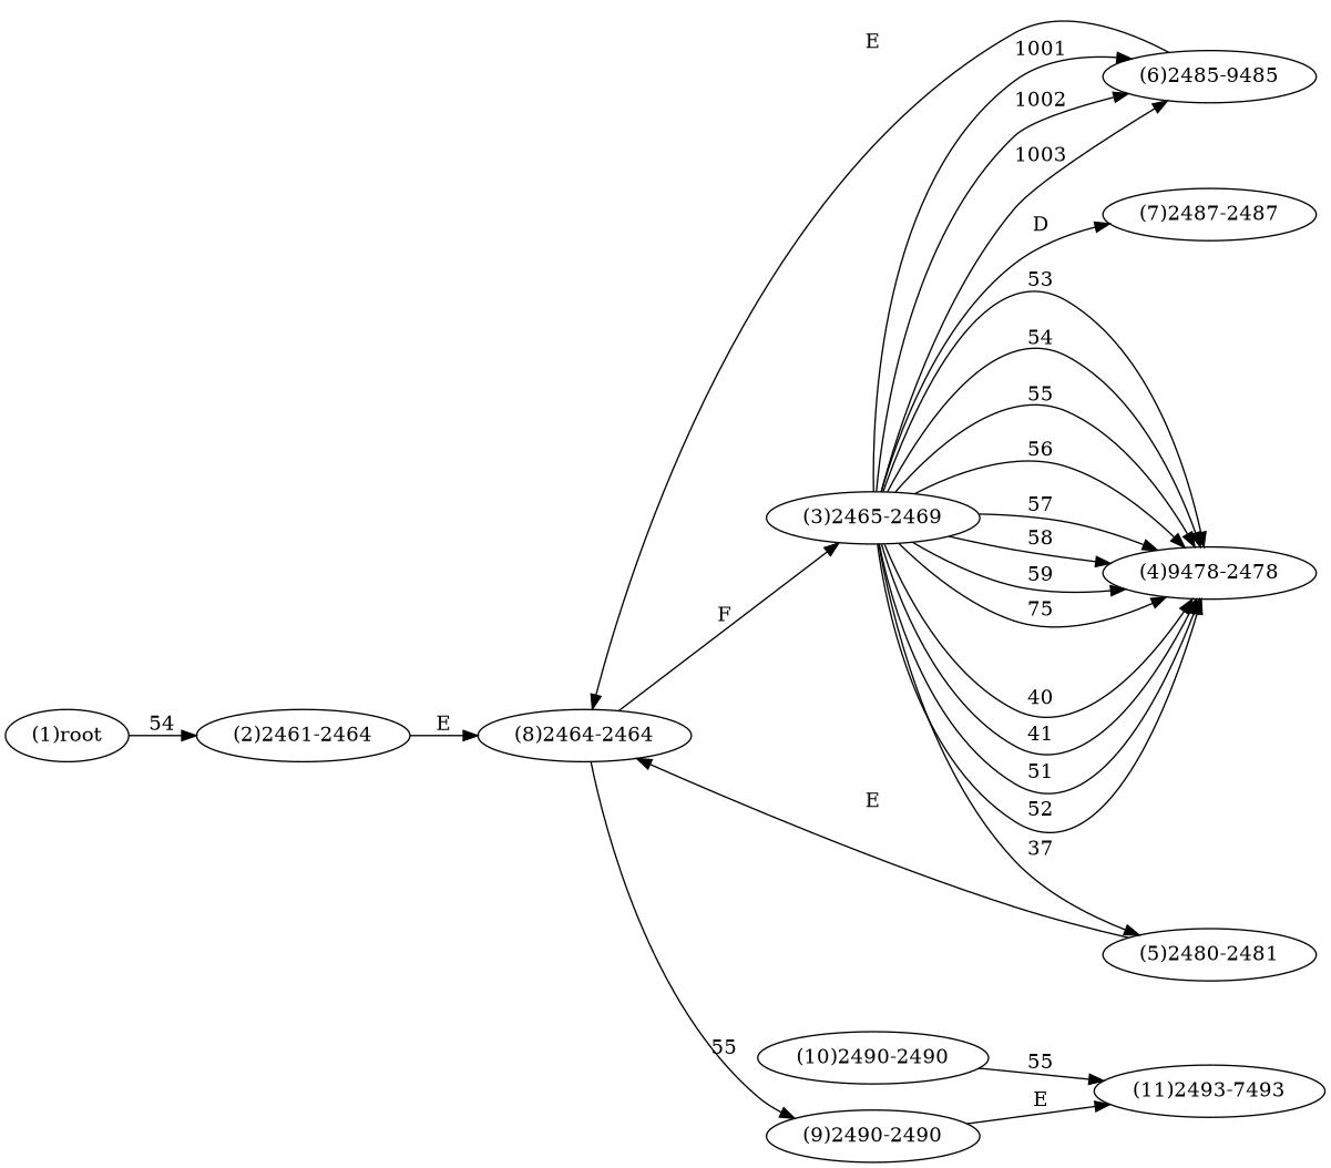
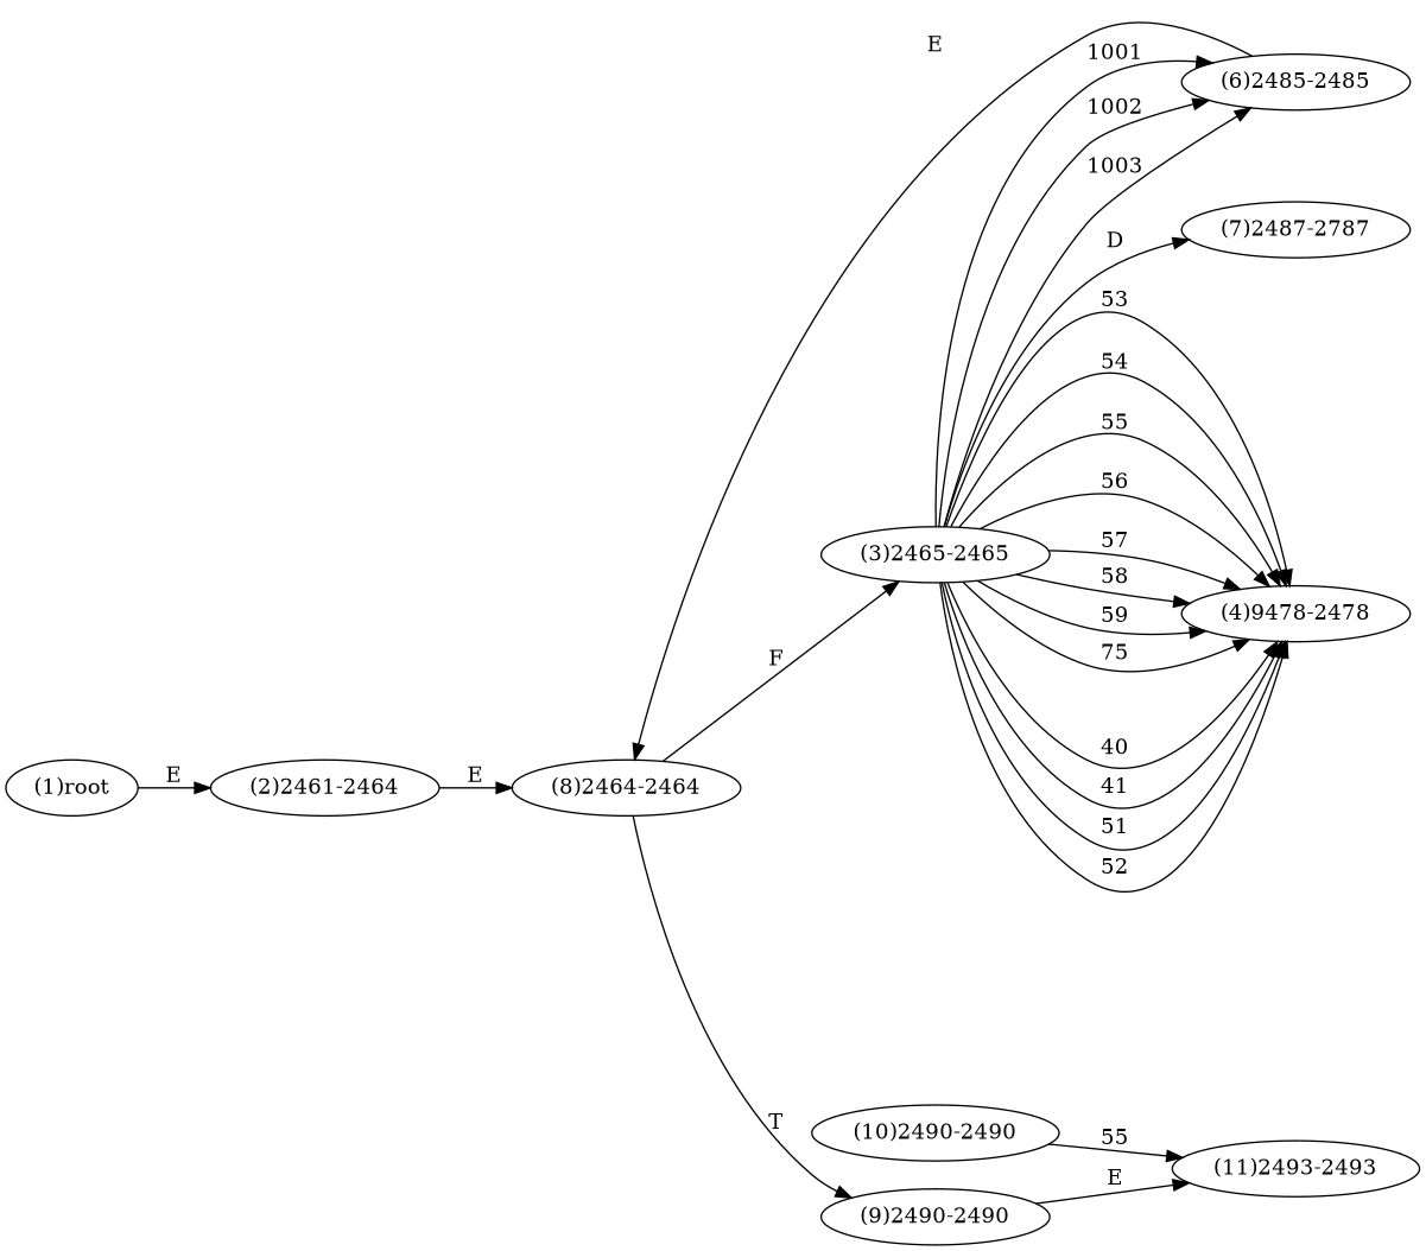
  digraph {
    rankdir=LR
    n1 [label="(1)root"]
    n2 [label="(2)2461-2464"]
    n3 [label="(8)2464-2464"]
-   n4 [label="(3)2465-2469"]
+   n4 [label="(3)2465-2465"]
    n5 [label="(9)2490-2490"]
    n6 [label="(4)9478-2478"]
-   n7 [label="(5)2480-2481"]
-   n8 [label="(6)2485-9485"]
-   n9 [label="(7)2487-2487"]
-   n10 [label="(11)2493-7493"]
+   n8 [label="(6)2485-2485"]
+   n9 [label="(7)2487-2787"]
+   n10 [label="(11)2493-2493"]
    n11 [label="(10)2490-2490"]
-   n1 -> n2 [label=54]
+   n1 -> n2 [label=E]
    n2 -> n3 [label=E]
    n3 -> n4 [label=F]
-   n3 -> n5 [label=55]
+   n3 -> n5 [label=T]
    n4 -> n6 [label=40]
    n4 -> n6 [label=41]
    n4 -> n6 [label=51]
    n4 -> n6 [label=52]
    n4 -> n6 [label=53]
    n4 -> n6 [label=54]
    n4 -> n6 [label=55]
    n4 -> n6 [label=56]
    n4 -> n6 [label=57]
    n4 -> n6 [label=58]
    n4 -> n6 [label=59]
    n4 -> n6 [label=75]
-   n4 -> n7 [label=37]
    n4 -> n8 [label=1001]
    n4 -> n8 [label=1002]
    n4 -> n8 [label=1003]
    n4 -> n9 [label=D]
    n5 -> n10 [label=E]
-   n7 -> n3 [label=E]
    n8 -> n3 [label=E]
    n11 -> n10 [label=55]
  }
